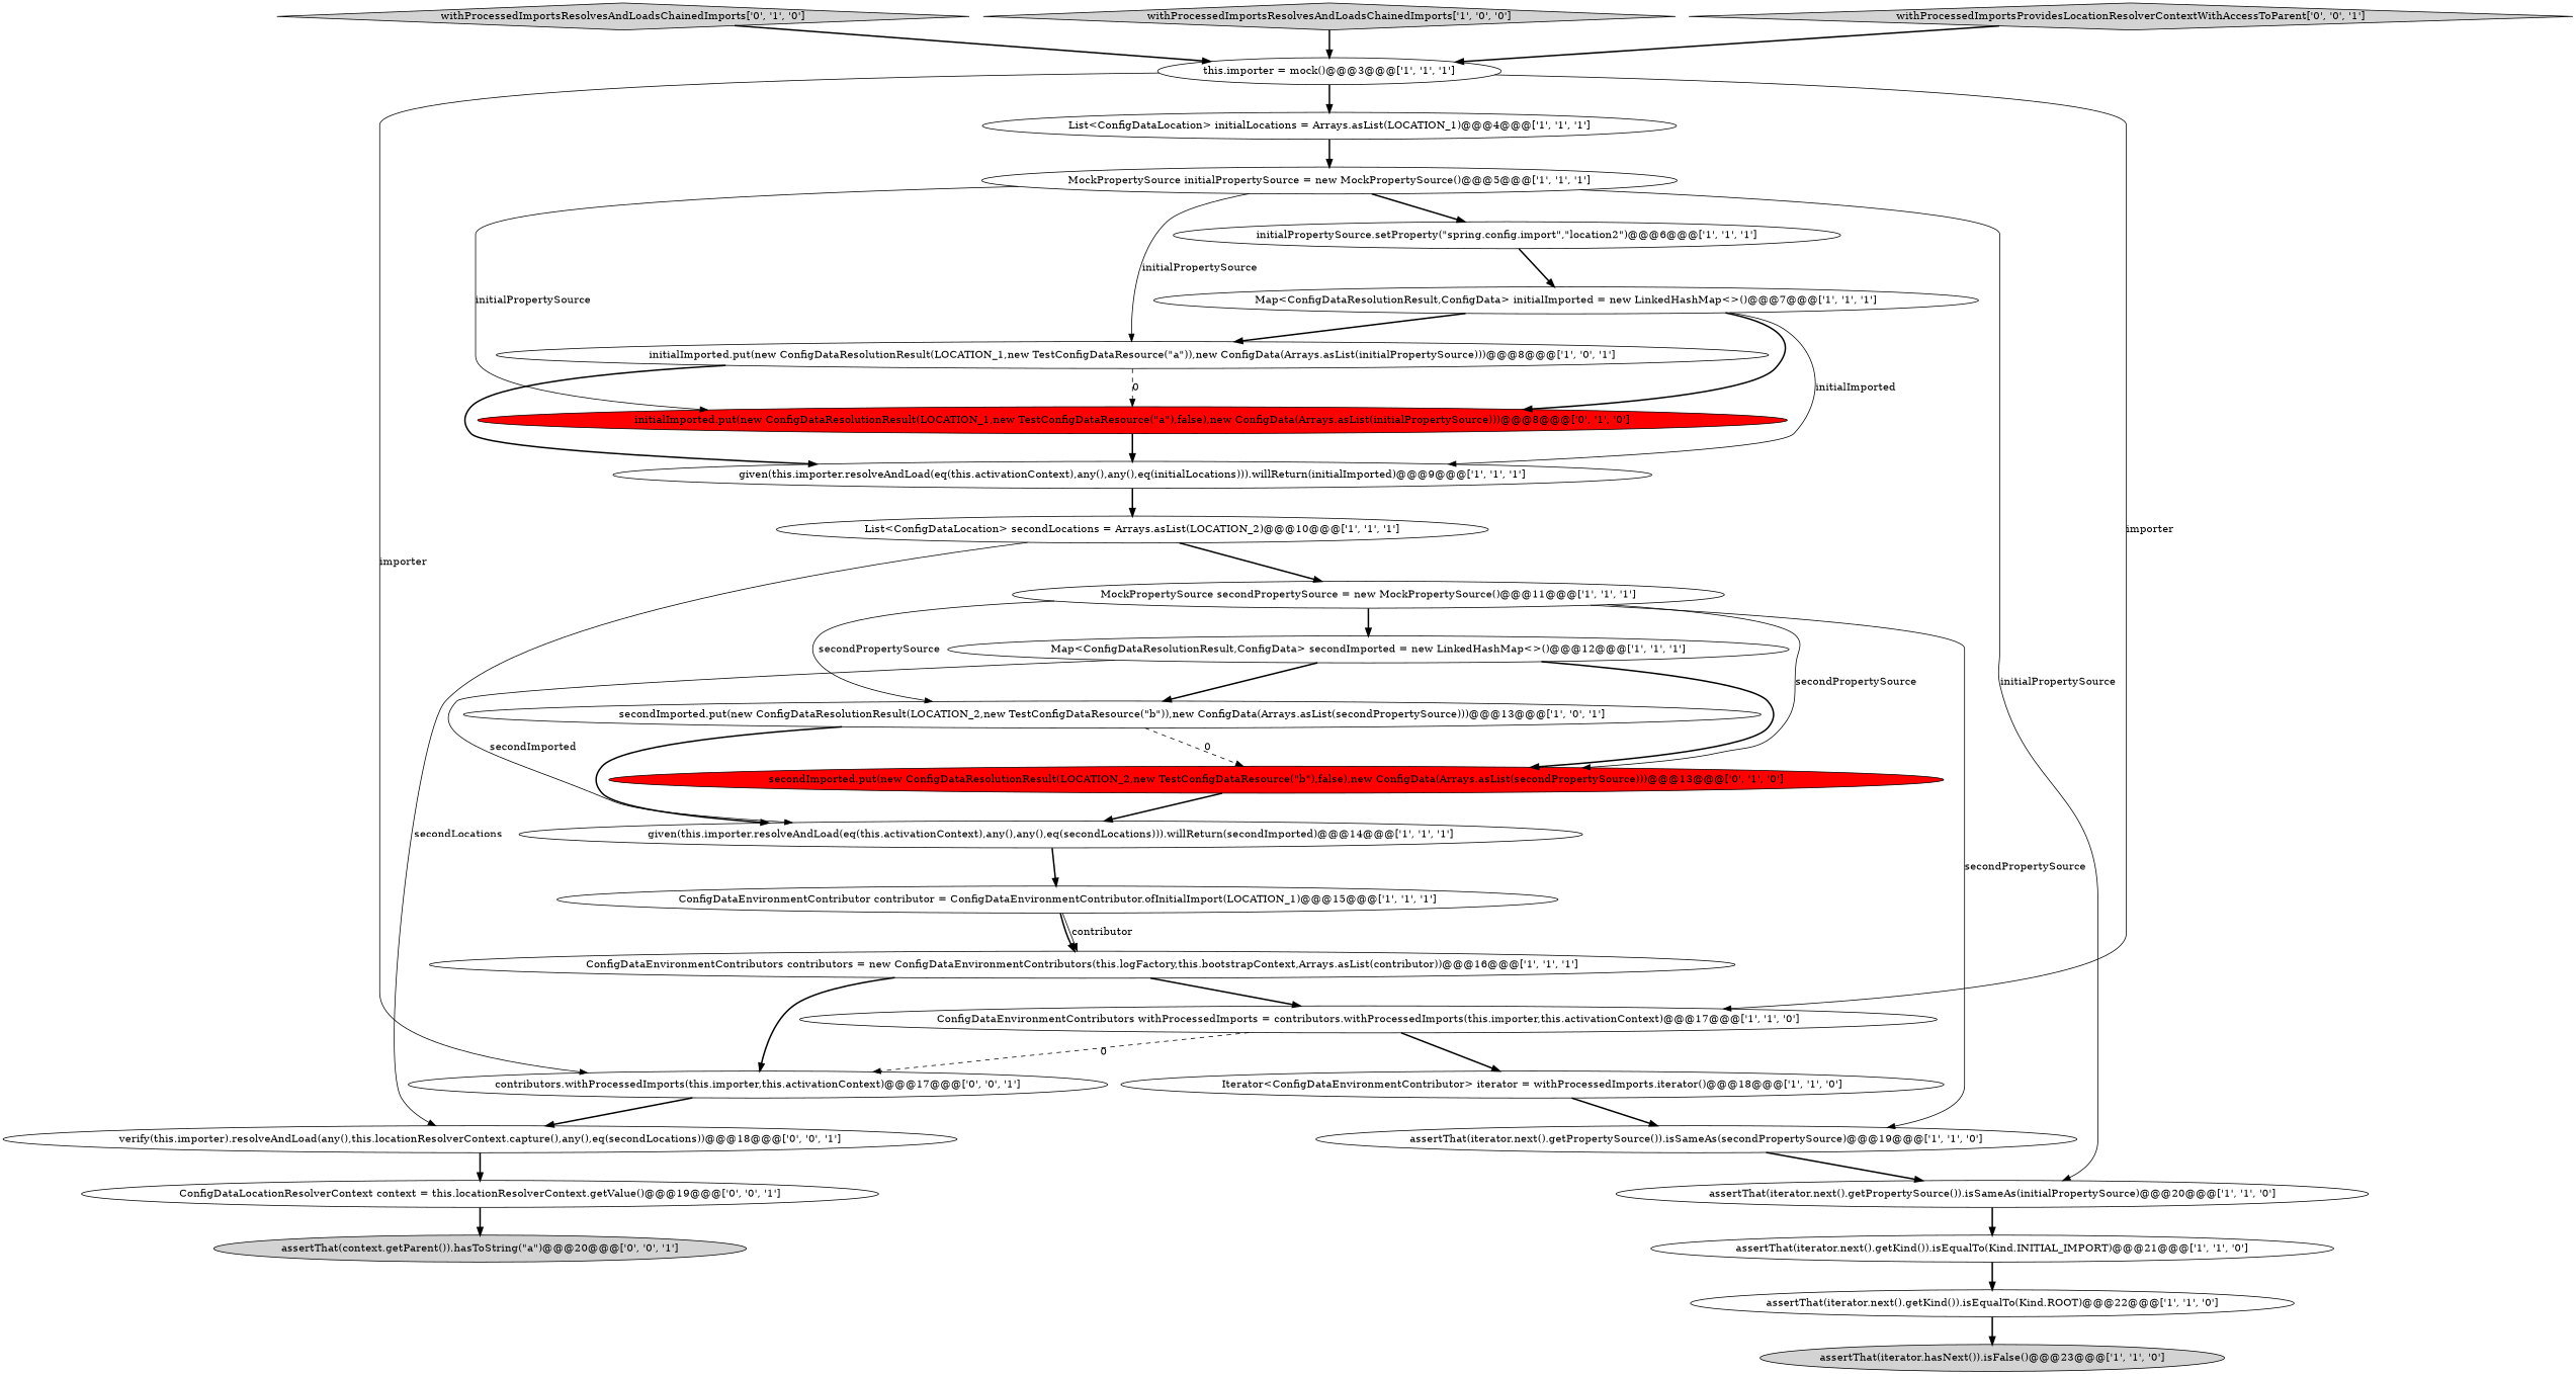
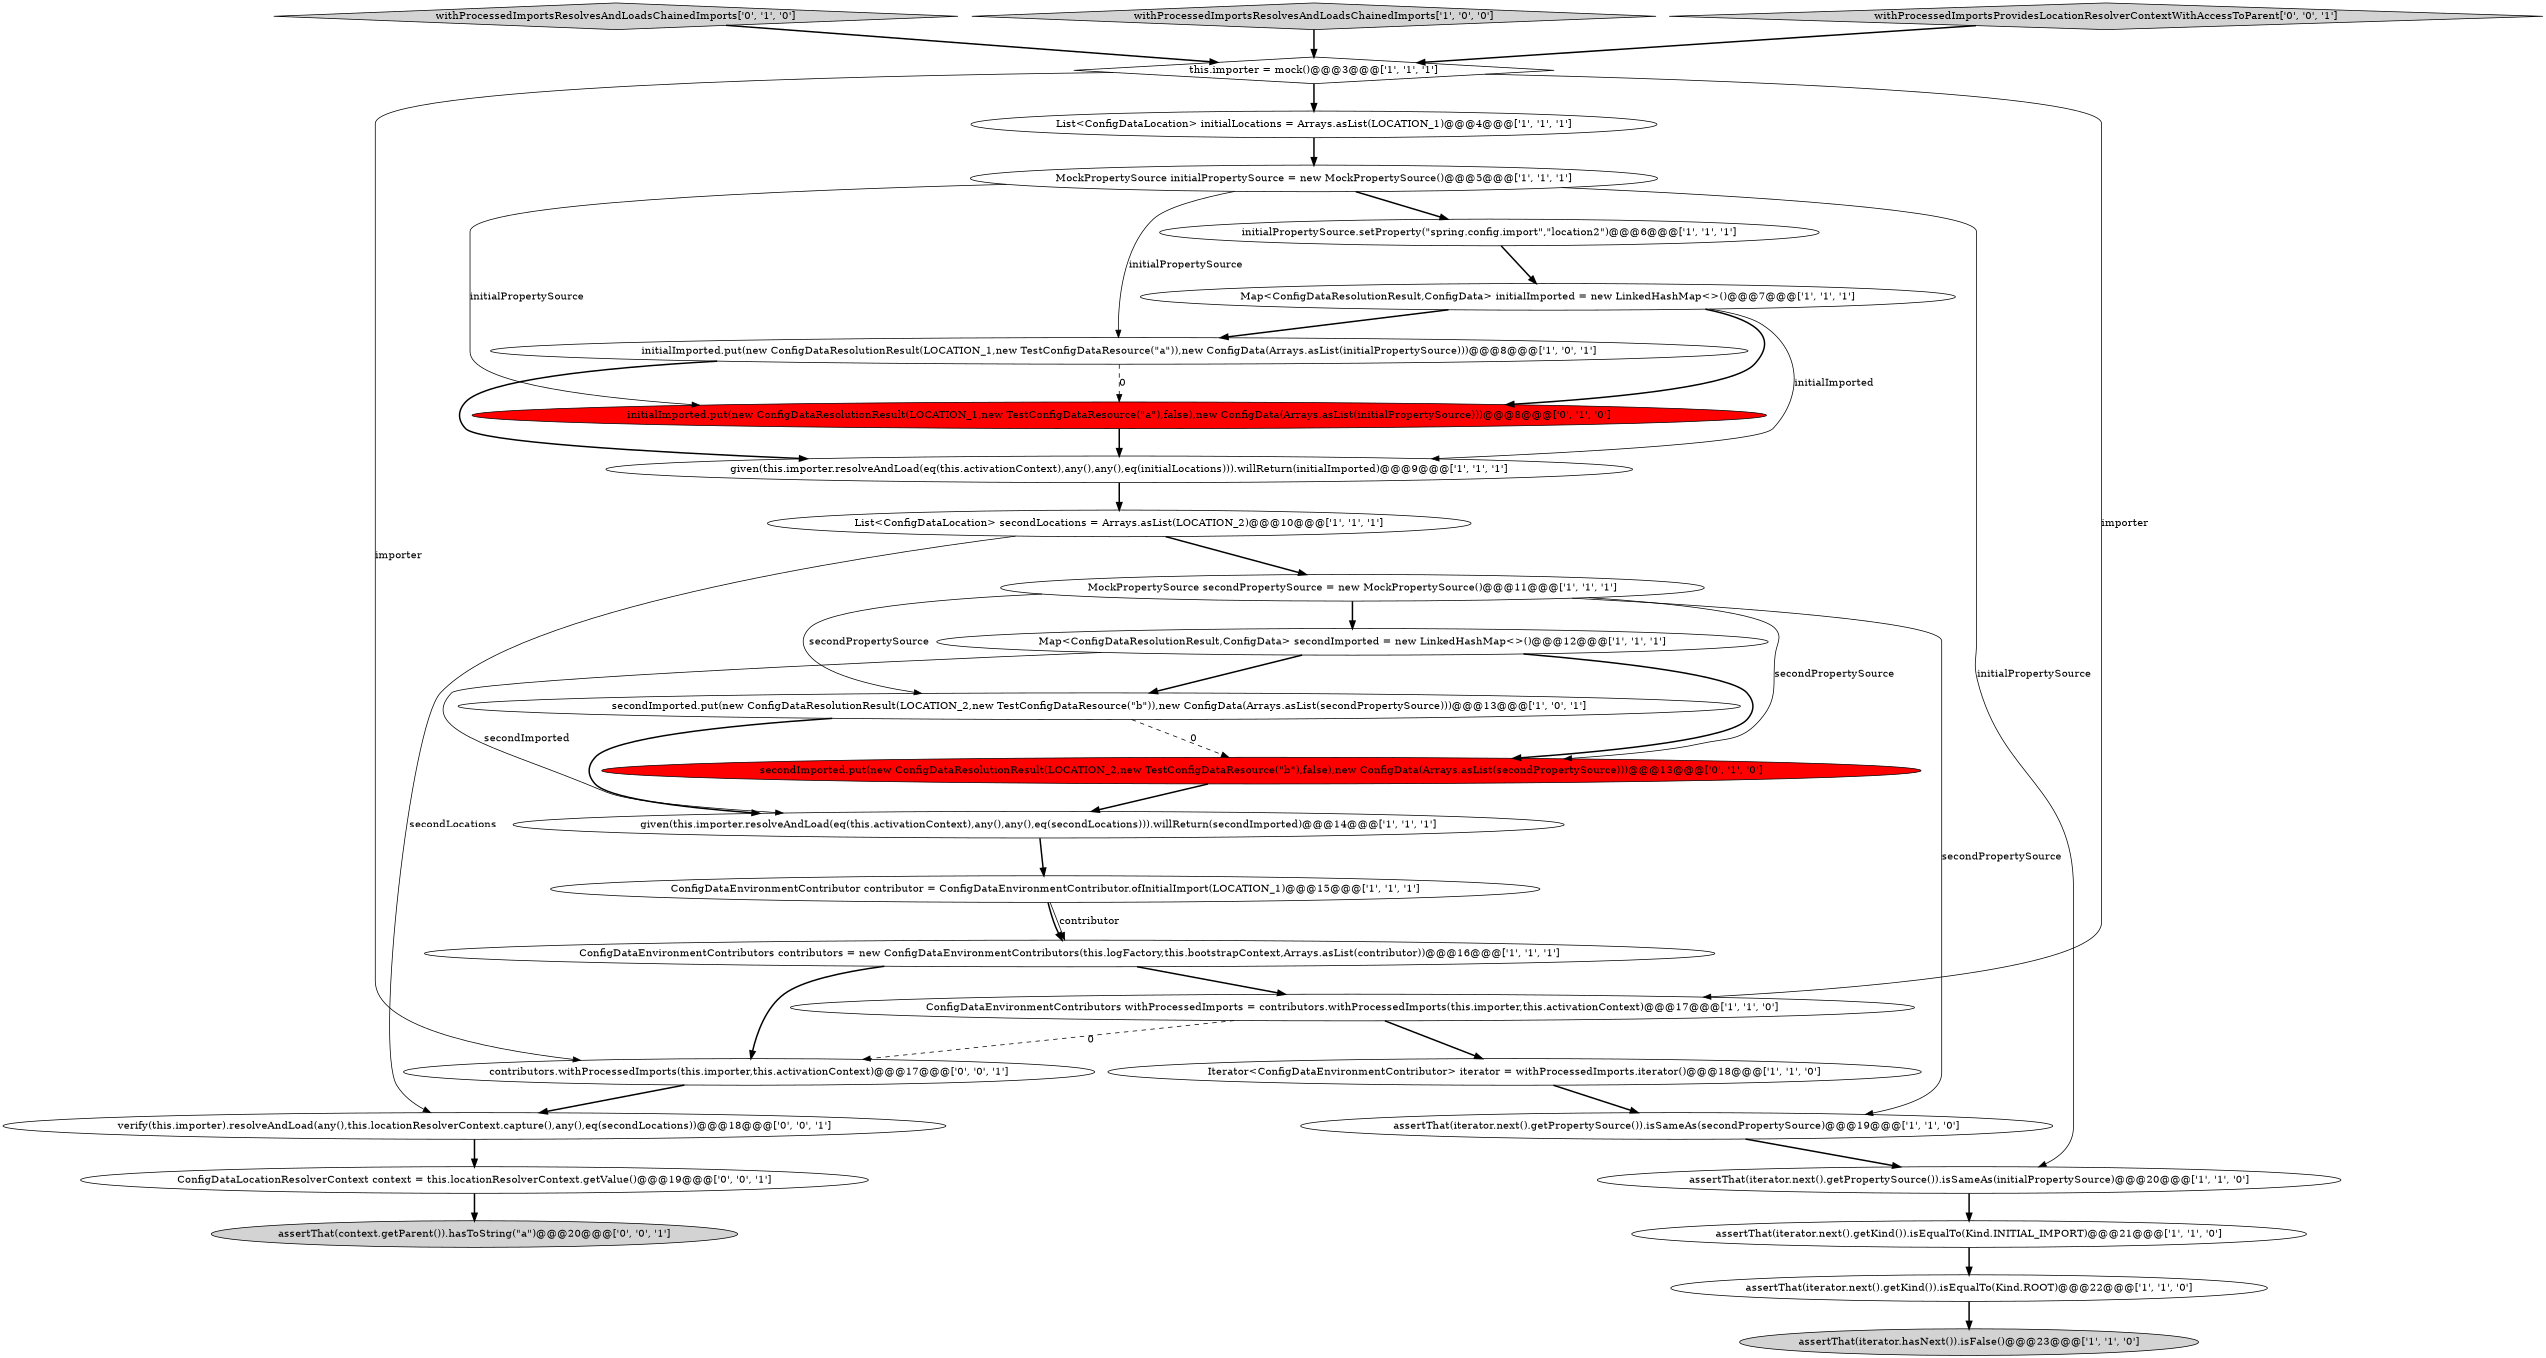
  digraph {
    node [fillcolor=white shape=ellipse style=filled]
    edge [style=bold]
    n1 [label="ConfigDataEnvironmentContributors contributors = new ConfigDataEnvironmentContributors(this.logFactory,this.bootstrapContext,Arrays.asList(contributor))@@@16@@@['1', '1', '1']"]
    n2 [label="contributors.withProcessedImports(this.importer,this.activationContext)@@@17@@@['0', '0', '1']"]
    n3 [label="ConfigDataEnvironmentContributors withProcessedImports = contributors.withProcessedImports(this.importer,this.activationContext)@@@17@@@['1', '1', '0']"]
    n4 [label="assertThat(iterator.next().getKind()).isEqualTo(Kind.ROOT)@@@22@@@['1', '1', '0']"]
    n5 [fillcolor=lightgray label="assertThat(iterator.hasNext()).isFalse()@@@23@@@['1', '1', '0']"]
    n6 [label="List<ConfigDataLocation> initialLocations = Arrays.asList(LOCATION_1)@@@4@@@['1', '1', '1']"]
    n7 [label="MockPropertySource initialPropertySource = new MockPropertySource()@@@5@@@['1', '1', '1']"]
    n8 [label="secondImported.put(new ConfigDataResolutionResult(LOCATION_2,new TestConfigDataResource(\"b\")),new ConfigData(Arrays.asList(secondPropertySource)))@@@13@@@['1', '0', '1']"]
    n9 [label="given(this.importer.resolveAndLoad(eq(this.activationContext),any(),any(),eq(secondLocations))).willReturn(secondImported)@@@14@@@['1', '1', '1']"]
    n10 [fillcolor=red label="secondImported.put(new ConfigDataResolutionResult(LOCATION_2,new TestConfigDataResource(\"b\"),false),new ConfigData(Arrays.asList(secondPropertySource)))@@@13@@@['0', '1', '0']"]
    n11 [label="assertThat(iterator.next().getKind()).isEqualTo(Kind.INITIAL_IMPORT)@@@21@@@['1', '1', '0']"]
    n12 [label="verify(this.importer).resolveAndLoad(any(),this.locationResolverContext.capture(),any(),eq(secondLocations))@@@18@@@['0', '0', '1']"]
    n13 [label="List<ConfigDataLocation> secondLocations = Arrays.asList(LOCATION_2)@@@10@@@['1', '1', '1']"]
    n14 [label="MockPropertySource secondPropertySource = new MockPropertySource()@@@11@@@['1', '1', '1']"]
    n15 [label="initialImported.put(new ConfigDataResolutionResult(LOCATION_1,new TestConfigDataResource(\"a\")),new ConfigData(Arrays.asList(initialPropertySource)))@@@8@@@['1', '0', '1']"]
    n16 [fillcolor=red label="initialImported.put(new ConfigDataResolutionResult(LOCATION_1,new TestConfigDataResource(\"a\"),false),new ConfigData(Arrays.asList(initialPropertySource)))@@@8@@@['0', '1', '0']"]
    n17 [label="given(this.importer.resolveAndLoad(eq(this.activationContext),any(),any(),eq(initialLocations))).willReturn(initialImported)@@@9@@@['1', '1', '1']"]
    n18 [label="ConfigDataEnvironmentContributor contributor = ConfigDataEnvironmentContributor.ofInitialImport(LOCATION_1)@@@15@@@['1', '1', '1']"]
    n19 [label="assertThat(iterator.next().getPropertySource()).isSameAs(secondPropertySource)@@@19@@@['1', '1', '0']"]
    n20 [label="assertThat(iterator.next().getPropertySource()).isSameAs(initialPropertySource)@@@20@@@['1', '1', '0']"]
    n21 [label="Map<ConfigDataResolutionResult,ConfigData> secondImported = new LinkedHashMap<>()@@@12@@@['1', '1', '1']"]
    n22 [label="ConfigDataLocationResolverContext context = this.locationResolverContext.getValue()@@@19@@@['0', '0', '1']"]
    n23 [fillcolor=lightgray label="assertThat(context.getParent()).hasToString(\"a\")@@@20@@@['0', '0', '1']"]
    n24 [label="Map<ConfigDataResolutionResult,ConfigData> initialImported = new LinkedHashMap<>()@@@7@@@['1', '1', '1']"]
    n25 [label="Iterator<ConfigDataEnvironmentContributor> iterator = withProcessedImports.iterator()@@@18@@@['1', '1', '0']"]
-   n26 [label="this.importer = mock()@@@3@@@['1', '1', '1']"]
+   n26 [label="this.importer = mock()@@@3@@@['1', '1', '1']" shape=diamond]
    n27 [label="initialPropertySource.setProperty(\"spring.config.import\",\"location2\")@@@6@@@['1', '1', '1']"]
    n28 [fillcolor=lightgray label="withProcessedImportsResolvesAndLoadsChainedImports['0', '1', '0']" shape=diamond]
    n29 [fillcolor=lightgray label="withProcessedImportsResolvesAndLoadsChainedImports['1', '0', '0']" shape=diamond]
    n30 [fillcolor=lightgray label="withProcessedImportsProvidesLocationResolverContextWithAccessToParent['0', '0', '1']" shape=diamond]
    n1 -> n2
    n1 -> n3
    n2 -> n12
    n3 -> n2 [label=0 style=dashed]
    n3 -> n25
    n4 -> n5
    n6 -> n7
    n7 -> n15 [label=initialPropertySource style=solid]
    n7 -> n16 [label=initialPropertySource style=solid]
    n7 -> n20 [label=initialPropertySource style=solid]
    n7 -> n27
    n8 -> n9
    n8 -> n10 [label=0 style=dashed]
    n9 -> n18
    n10 -> n9
    n11 -> n4
    n12 -> n22
    n13 -> n12 [label=secondLocations style=solid]
    n13 -> n14
    n14 -> n8 [label=secondPropertySource style=solid]
    n14 -> n10 [label=secondPropertySource style=solid]
    n14 -> n19 [label=secondPropertySource style=solid]
    n14 -> n21
    n15 -> n16 [label=0 style=dashed]
    n15 -> n17
    n16 -> n17
    n17 -> n13
    n18 -> n1
    n18 -> n1 [label=contributor style=solid]
    n19 -> n20
    n20 -> n11
    n21 -> n8
    n21 -> n9 [label=secondImported style=solid]
    n21 -> n10
    n22 -> n23
    n24 -> n15
    n24 -> n16
    n24 -> n17 [label=initialImported style=solid]
    n25 -> n19
    n26 -> n2 [label=importer style=solid]
    n26 -> n3 [label=importer style=solid]
    n26 -> n6
    n27 -> n24
    n28 -> n26
    n29 -> n26
    n30 -> n26
  }
